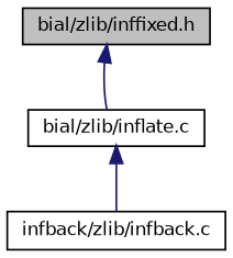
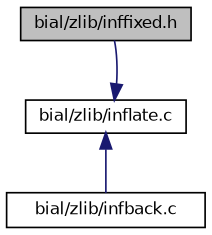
  digraph {
    node [color=black fillcolor=white fontname=Helvetica fontsize=10 shape=record style=filled]
    edge [color=midnightblue dir=back fontname=Helvetica fontsize=10 labelfontname=Helvetica labelfontsize=10 style=solid]
    n1 [fillcolor=grey75 fontcolor=black height=0.2 label="bial/zlib/inffixed.h" width=0.4]
    n2 [height=0.2 label="bial/zlib/inflate.c" width=0.4]
-   n3 [height=0.2 label="infback/zlib/infback.c" width=0.4]
-   n1 -> n2
+   n3 [height=0.2 label="bial/zlib/infback.c" width=0.4]
+   n2 -> n1
    n2 -> n3
  }
